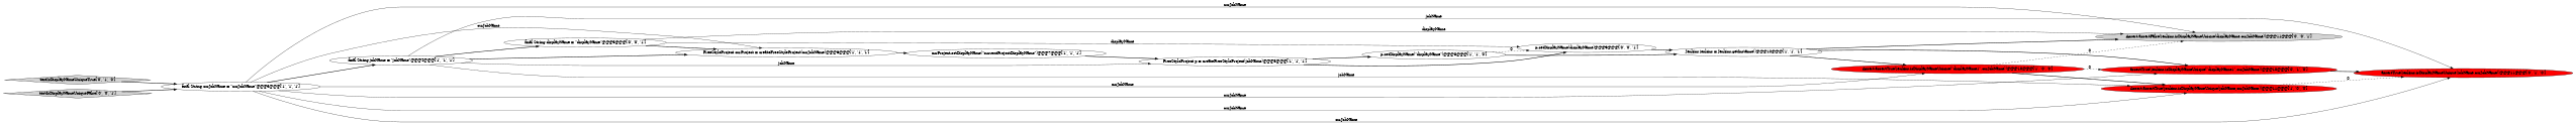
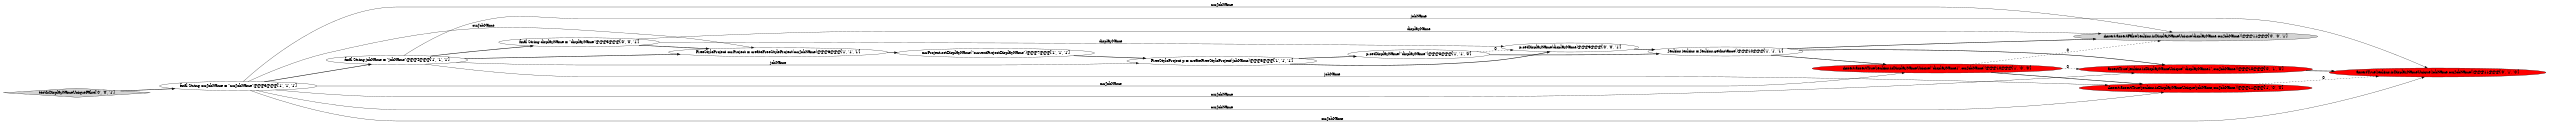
  digraph {
    rankdir=LR
    node [fillcolor=white shape=ellipse style=filled]
    edge [style=bold]
    n1 [fillcolor=red label="assertTrue(jenkins.isDisplayNameUnique(jobName,curJobName))@@@11@@@['0', '1', '0']"]
    n2 [label="final String displayName = \"displayName\"@@@5@@@['0', '0', '1']"]
    n3 [label="p.setDisplayName(displayName)@@@9@@@['0', '0', '1']"]
    n4 [fillcolor=lightgray label="Assert.assertFalse(jenkins.isDisplayNameUnique(displayName,curJobName))@@@11@@@['0', '0', '1']"]
    n5 [label="FreeStyleProject curProject = createFreeStyleProject(curJobName)@@@6@@@['1', '1', '1']"]
    n6 [label="Jenkins jenkins = Jenkins.getInstance()@@@10@@@['1', '1', '1']"]
    n7 [label="curProject.setDisplayName(\"currentProjectDisplayName\")@@@7@@@['1', '1', '1']"]
    n8 [label="FreeStyleProject p = createFreeStyleProject(jobName)@@@8@@@['1', '1', '1']"]
    n9 [label="p.setDisplayName(\"displayName\")@@@8@@@['1', '1', '0']"]
    n10 [fillcolor=red label="assertTrue(jenkins.isDisplayNameUnique(\"displayName1\",curJobName))@@@10@@@['0', '1', '0']"]
    n11 [fillcolor=red label="Assert.assertTrue(jenkins.isDisplayNameUnique(\"displayName1\",curJobName))@@@10@@@['1', '0', '0']"]
-   n12 [fillcolor=lightgray label="testIsDisplayNameUniqueTrue['0', '1', '0']" shape=diamond]
    n13 [label="final String curJobName = \"curJobName\"@@@3@@@['1', '1', '1']"]
    n14 [fillcolor=red label="Assert.assertTrue(jenkins.isDisplayNameUnique(jobName,curJobName))@@@11@@@['1', '0', '0']"]
    n15 [label="final String jobName = \"jobName\"@@@4@@@['1', '1', '1']"]
    n16 [fillcolor=lightgray label="testIsDisplayNameUniqueFalse['0', '0', '1']" shape=diamond]
    n2 -> n3 [label=displayName style=solid]
    n2 -> n4 [label=displayName style=solid]
    n2 -> n5
    n3 -> n6
    n5 -> n7
    n6 -> n4
    n6 -> n10
    n6 -> n11
    n7 -> n8
    n8 -> n3
    n8 -> n9
    n9 -> n3 [label=0 style=dashed]
    n9 -> n6
    n10 -> n1
    n11 -> n4 [label=0 style=dashed]
    n11 -> n10 [label=0 style=dashed]
    n11 -> n14
-   n12 -> n13
    n13 -> n1 [label=curJobName style=solid]
    n13 -> n4 [label=curJobName style=solid]
    n13 -> n5 [label=curJobName style=solid]
    n13 -> n10 [label=curJobName style=solid]
    n13 -> n11 [label=curJobName style=solid]
    n13 -> n14 [label=curJobName style=solid]
    n13 -> n15
    n14 -> n1 [label=0 style=dashed]
    n15 -> n1 [label=jobName style=solid]
    n15 -> n2
    n15 -> n5
    n15 -> n8 [label=jobName style=solid]
    n15 -> n14 [label=jobName style=solid]
    n16 -> n13
  }
